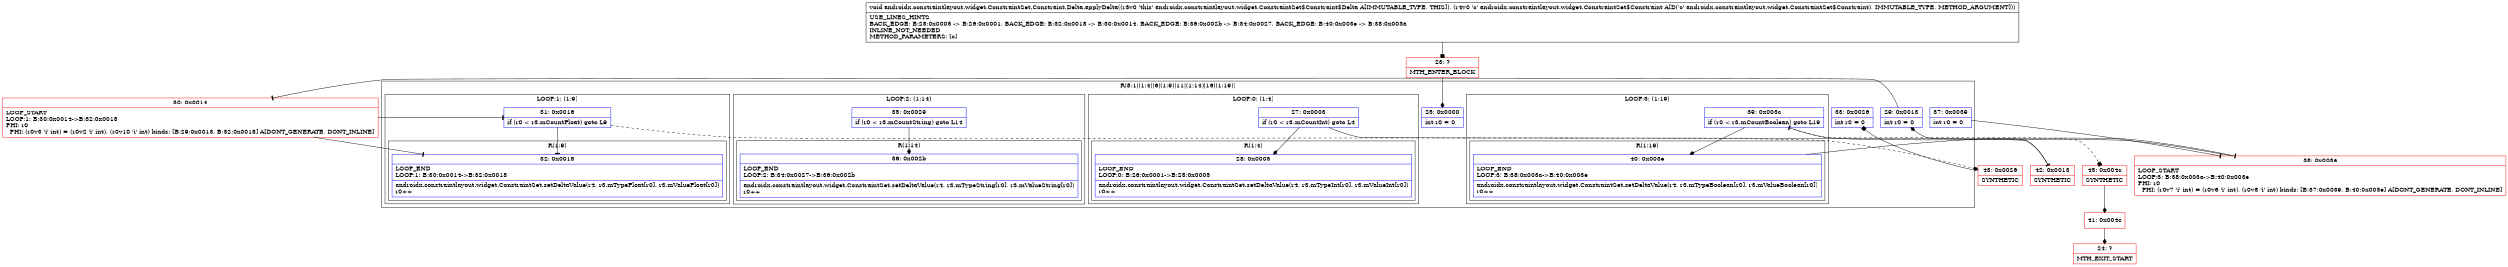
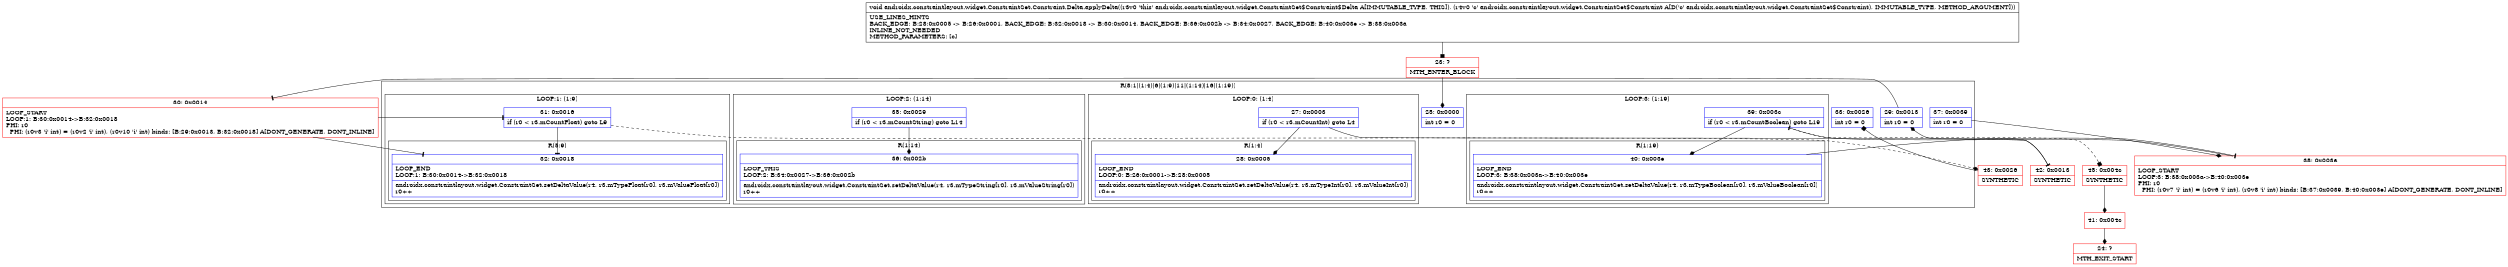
  digraph {
    node [color=blue shape=record]
    edge [arrowhead=diamond]
    n1 [label="{28\:\ 0x0005|LOOP_END\lLOOP:0: B:26:0x0001\-\>B:28:0x0005\l|androidx.constraintlayout.widget.ConstraintSet.setDeltaValue(r4, r3.mTypeInt[r0], r3.mValueInt[r0])\lr0++\l}"]
    n2 [label="{27\:\ 0x0003|if (r0 \< r3.mCountInt) goto L4\l}"]
    n3 [label="{32\:\ 0x0018|LOOP_END\lLOOP:1: B:30:0x0014\-\>B:32:0x0018\l|androidx.constraintlayout.widget.ConstraintSet.setDeltaValue(r4, r3.mTypeFloat[r0], r3.mValueFloat[r0])\lr0++\l}"]
    n4 [label="{31\:\ 0x0016|if (r0 \< r3.mCountFloat) goto L9\l}"]
-   n5 [label="{36\:\ 0x002b|LOOP_END\lLOOP:2: B:34:0x0027\-\>B:36:0x002b\l|androidx.constraintlayout.widget.ConstraintSet.setDeltaValue(r4, r3.mTypeString[r0], r3.mValueString[r0])\lr0++\l}"]
+   n5 [label="{36\:\ 0x002b|LOOP_THIS\lLOOP:2: B:34:0x0027\-\>B:36:0x002b\l|androidx.constraintlayout.widget.ConstraintSet.setDeltaValue(r4, r3.mTypeString[r0], r3.mValueString[r0])\lr0++\l}"]
    n6 [label="{35\:\ 0x0029|if (r0 \< r3.mCountString) goto L14\l}"]
    n7 [label="{40\:\ 0x003e|LOOP_END\lLOOP:3: B:38:0x003a\-\>B:40:0x003e\l|androidx.constraintlayout.widget.ConstraintSet.setDeltaValue(r4, r3.mTypeBoolean[r0], r3.mValueBoolean[r0])\lr0++\l}"]
    n8 [label="{39\:\ 0x003c|if (r0 \< r3.mCountBoolean) goto L19\l}"]
    n9 [label="{25\:\ 0x0000|int r0 = 0\l}"]
    n10 [label="{29\:\ 0x0013|int r0 = 0\l}"]
    n11 [label="{33\:\ 0x0026|int r0 = 0\l}"]
    n12 [label="{37\:\ 0x0039|int r0 = 0\l}"]
    n13 [color=red label="{42\:\ 0x0013|SYNTHETIC\l}"]
    n14 [color=red label="{43\:\ 0x0026|SYNTHETIC\l}"]
    n15 [color=red label="{38\:\ 0x003a|LOOP_START\lLOOP:3: B:38:0x003a\-\>B:40:0x003e\lPHI: r0 \l  PHI: (r0v7 'i' int) = (r0v6 'i' int), (r0v8 'i' int) binds: [B:37:0x0039, B:40:0x003e] A[DONT_GENERATE, DONT_INLINE]\l}"]
    n16 [color=red label="{45\:\ 0x004c|SYNTHETIC\l}"]
    n17 [color=red label="{30\:\ 0x0014|LOOP_START\lLOOP:1: B:30:0x0014\-\>B:32:0x0018\lPHI: r0 \l  PHI: (r0v3 'i' int) = (r0v2 'i' int), (r0v10 'i' int) binds: [B:29:0x0013, B:32:0x0018] A[DONT_GENERATE, DONT_INLINE]\l}"]
    n18 [color=red label="{41\:\ 0x004c}"]
    n19 [color=red label="{23\:\ ?|MTH_ENTER_BLOCK\l}"]
    n20 [color=red label="{24\:\ ?|MTH_EXIT_START\l}"]
    n21 [label="{void androidx.constraintlayout.widget.ConstraintSet.Constraint.Delta.applyDelta((r3v0 'this' androidx.constraintlayout.widget.ConstraintSet$Constraint$Delta A[IMMUTABLE_TYPE, THIS]), (r4v0 'c' androidx.constraintlayout.widget.ConstraintSet$Constraint A[D('c' androidx.constraintlayout.widget.ConstraintSet$Constraint), IMMUTABLE_TYPE, METHOD_ARGUMENT]))  | USE_LINES_HINTS\lBACK_EDGE: B:28:0x0005 \-\> B:26:0x0001, BACK_EDGE: B:32:0x0018 \-\> B:30:0x0014, BACK_EDGE: B:36:0x002b \-\> B:34:0x0027, BACK_EDGE: B:40:0x003e \-\> B:38:0x003a\lINLINE_NOT_NEEDED\lMETHOD_PARAMETERS: [c]\l}" color=""]
    subgraph cluster_1 {
      label="R(8:1|(1:4)|6|(1:9)|11|(1:14)|16|(1:19))"
      n9
      n10
      n11
      n12
      subgraph cluster_2 {
        label="LOOP:0: (1:4)"
        n2
        subgraph cluster_3 {
          label="R(1:4)"
          n1
        }
      }
      subgraph cluster_4 {
        label="LOOP:1: (1:9)"
        n4
        subgraph cluster_5 {
-         label="R(1:9)"
+         label="R(5:9)"
          n3
        }
      }
      subgraph cluster_6 {
        label="LOOP:2: (1:14)"
        n6
        subgraph cluster_7 {
          label="R(1:14)"
          n5
        }
      }
      subgraph cluster_8 {
        label="LOOP:3: (1:19)"
        n8
        subgraph cluster_9 {
          label="R(1:19)"
          n7
        }
      }
    }
    n2 -> n1
    n2 -> n13 [arrowhead=tee style=solid]
    n4 -> n3 [arrowhead=tee]
    n4 -> n14 [style=dashed]
    n6 -> n5
    n7 -> n15 [arrowhead=tee]
    n8 -> n7
    n8 -> n16 [arrowhead=box style=dashed]
    n10 -> n17 [arrowhead=tee]
-   n12 -> n15 [arrowhead=tee]
+   n12 -> n15
    n13 -> n10
    n14 -> n11 [arrowhead=box]
    n15 -> n8 [arrowhead=tee]
    n16 -> n18
    n17 -> n3 [arrowhead=tee]
    n17 -> n4 [arrowhead=tee]
    n18 -> n20
    n19 -> n9
    n21 -> n19 [arrowhead=box]
  }
